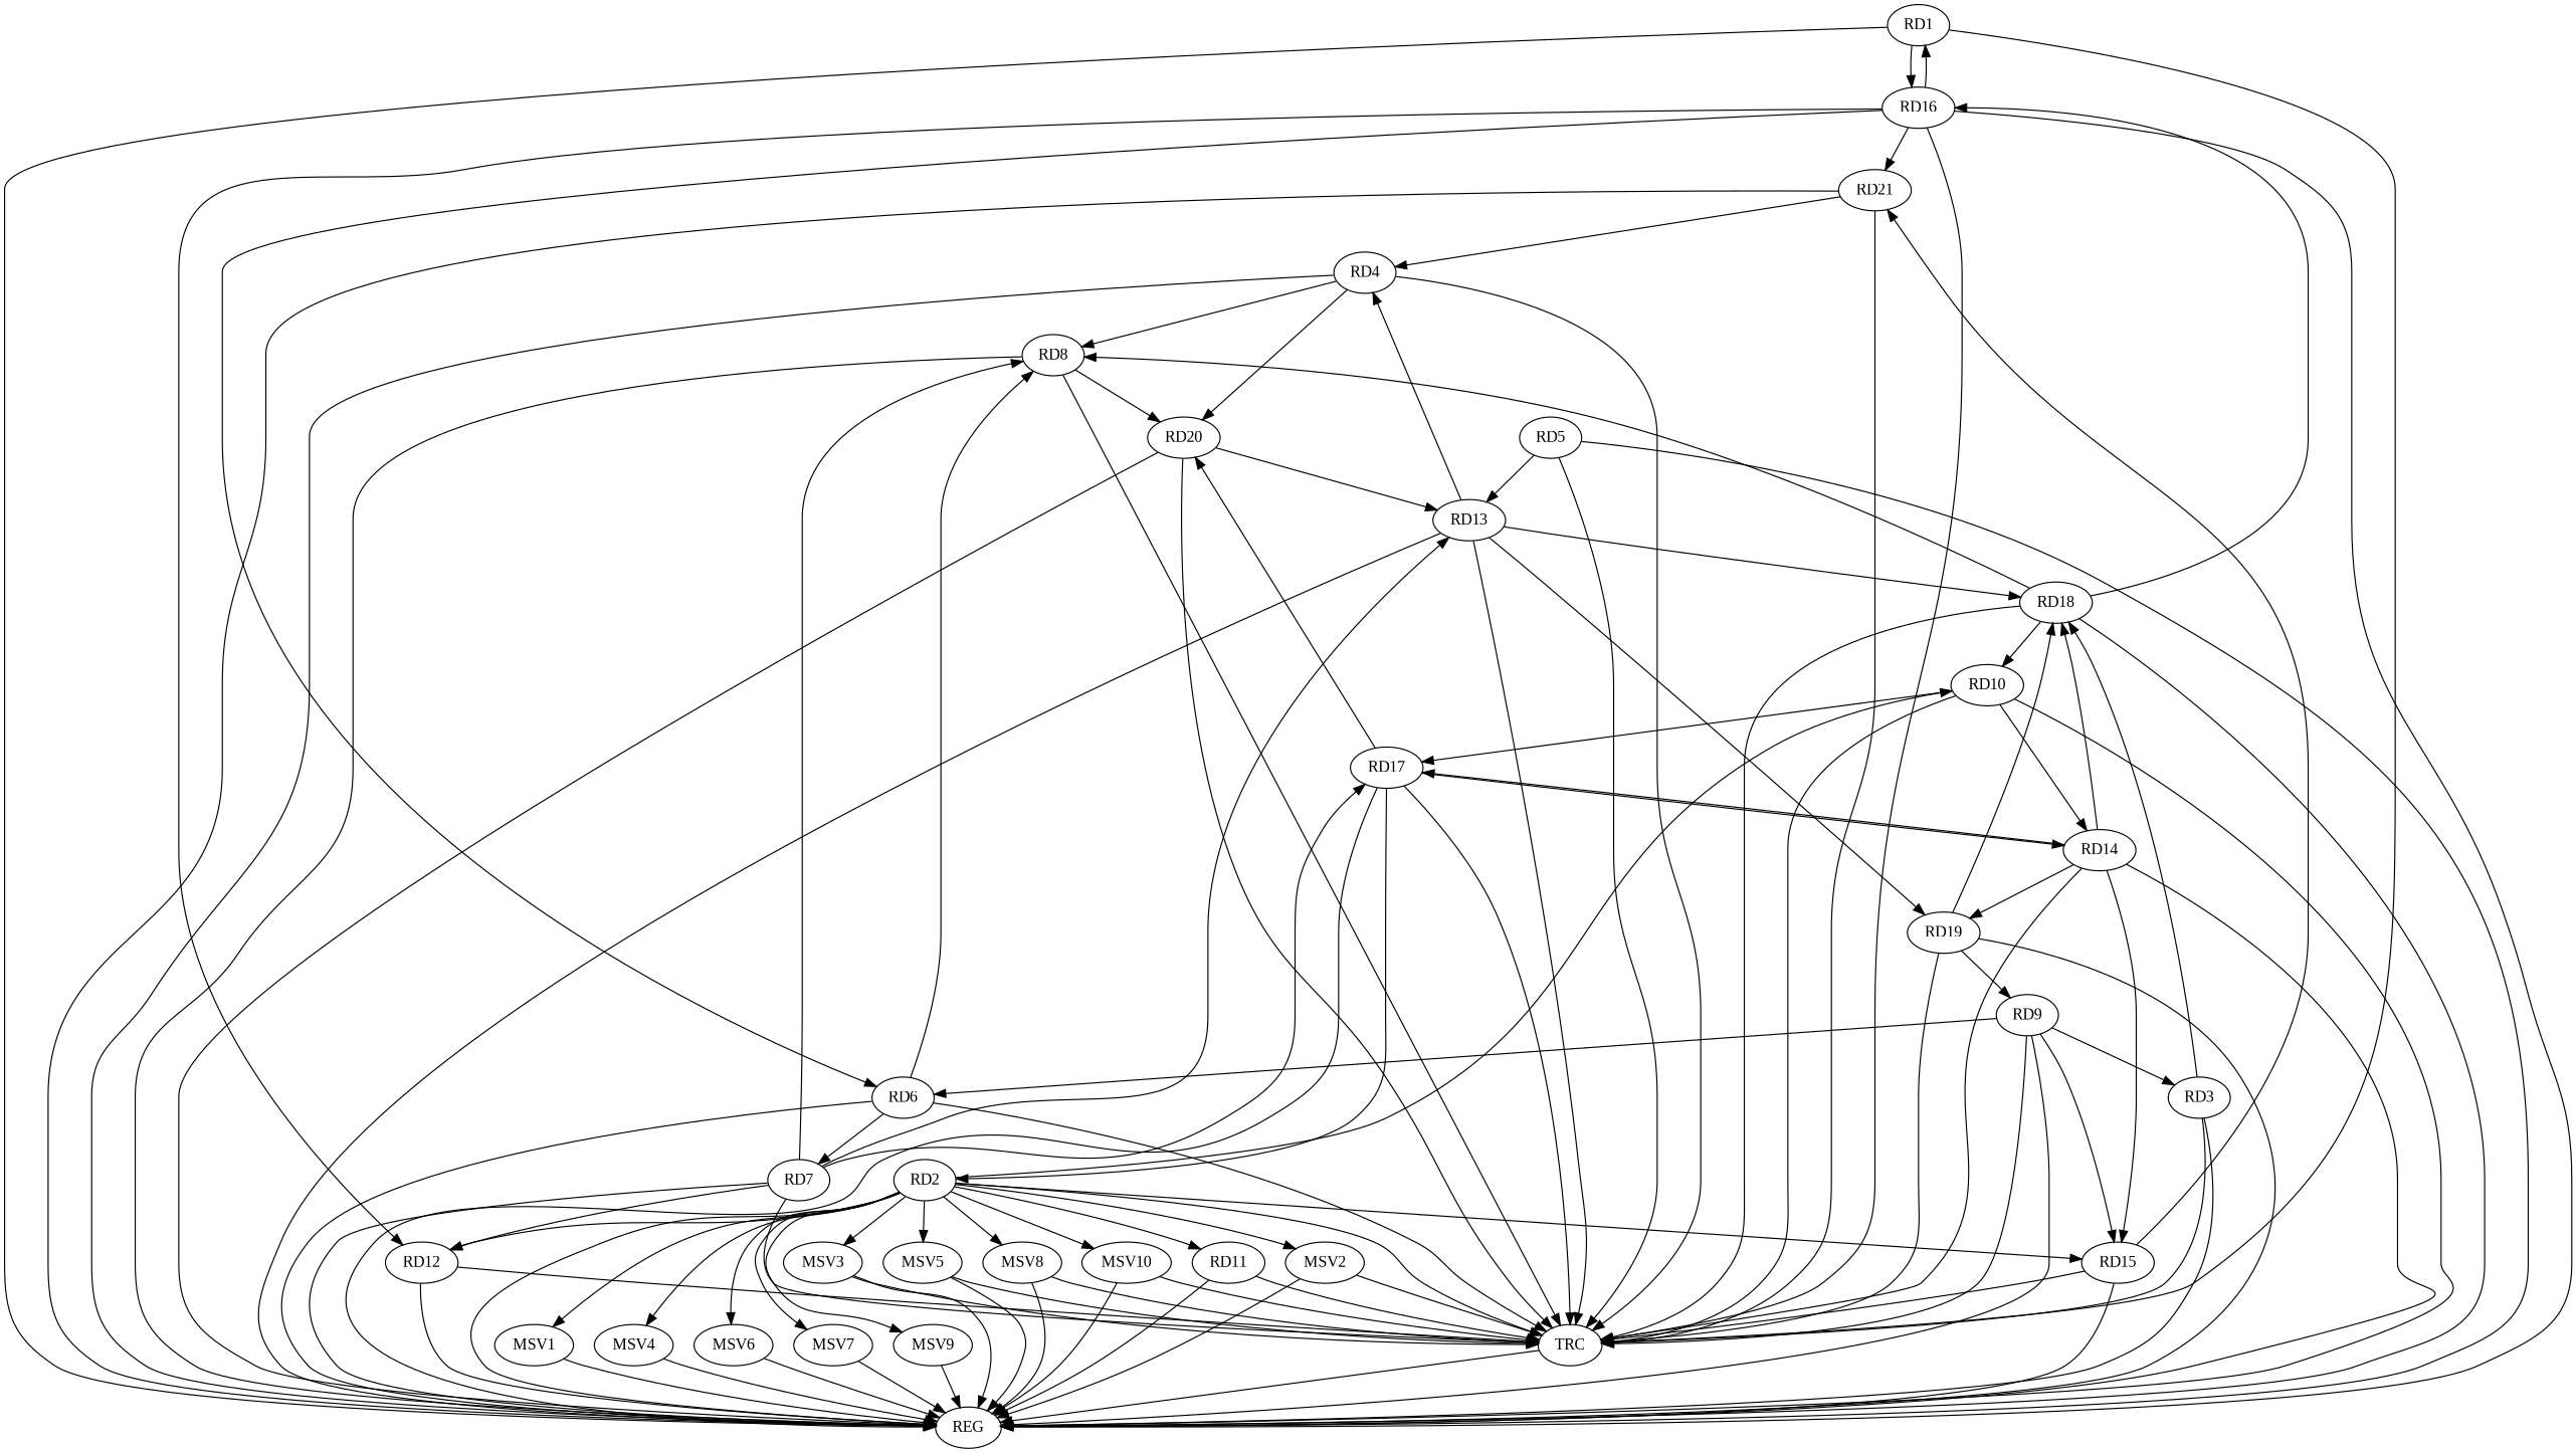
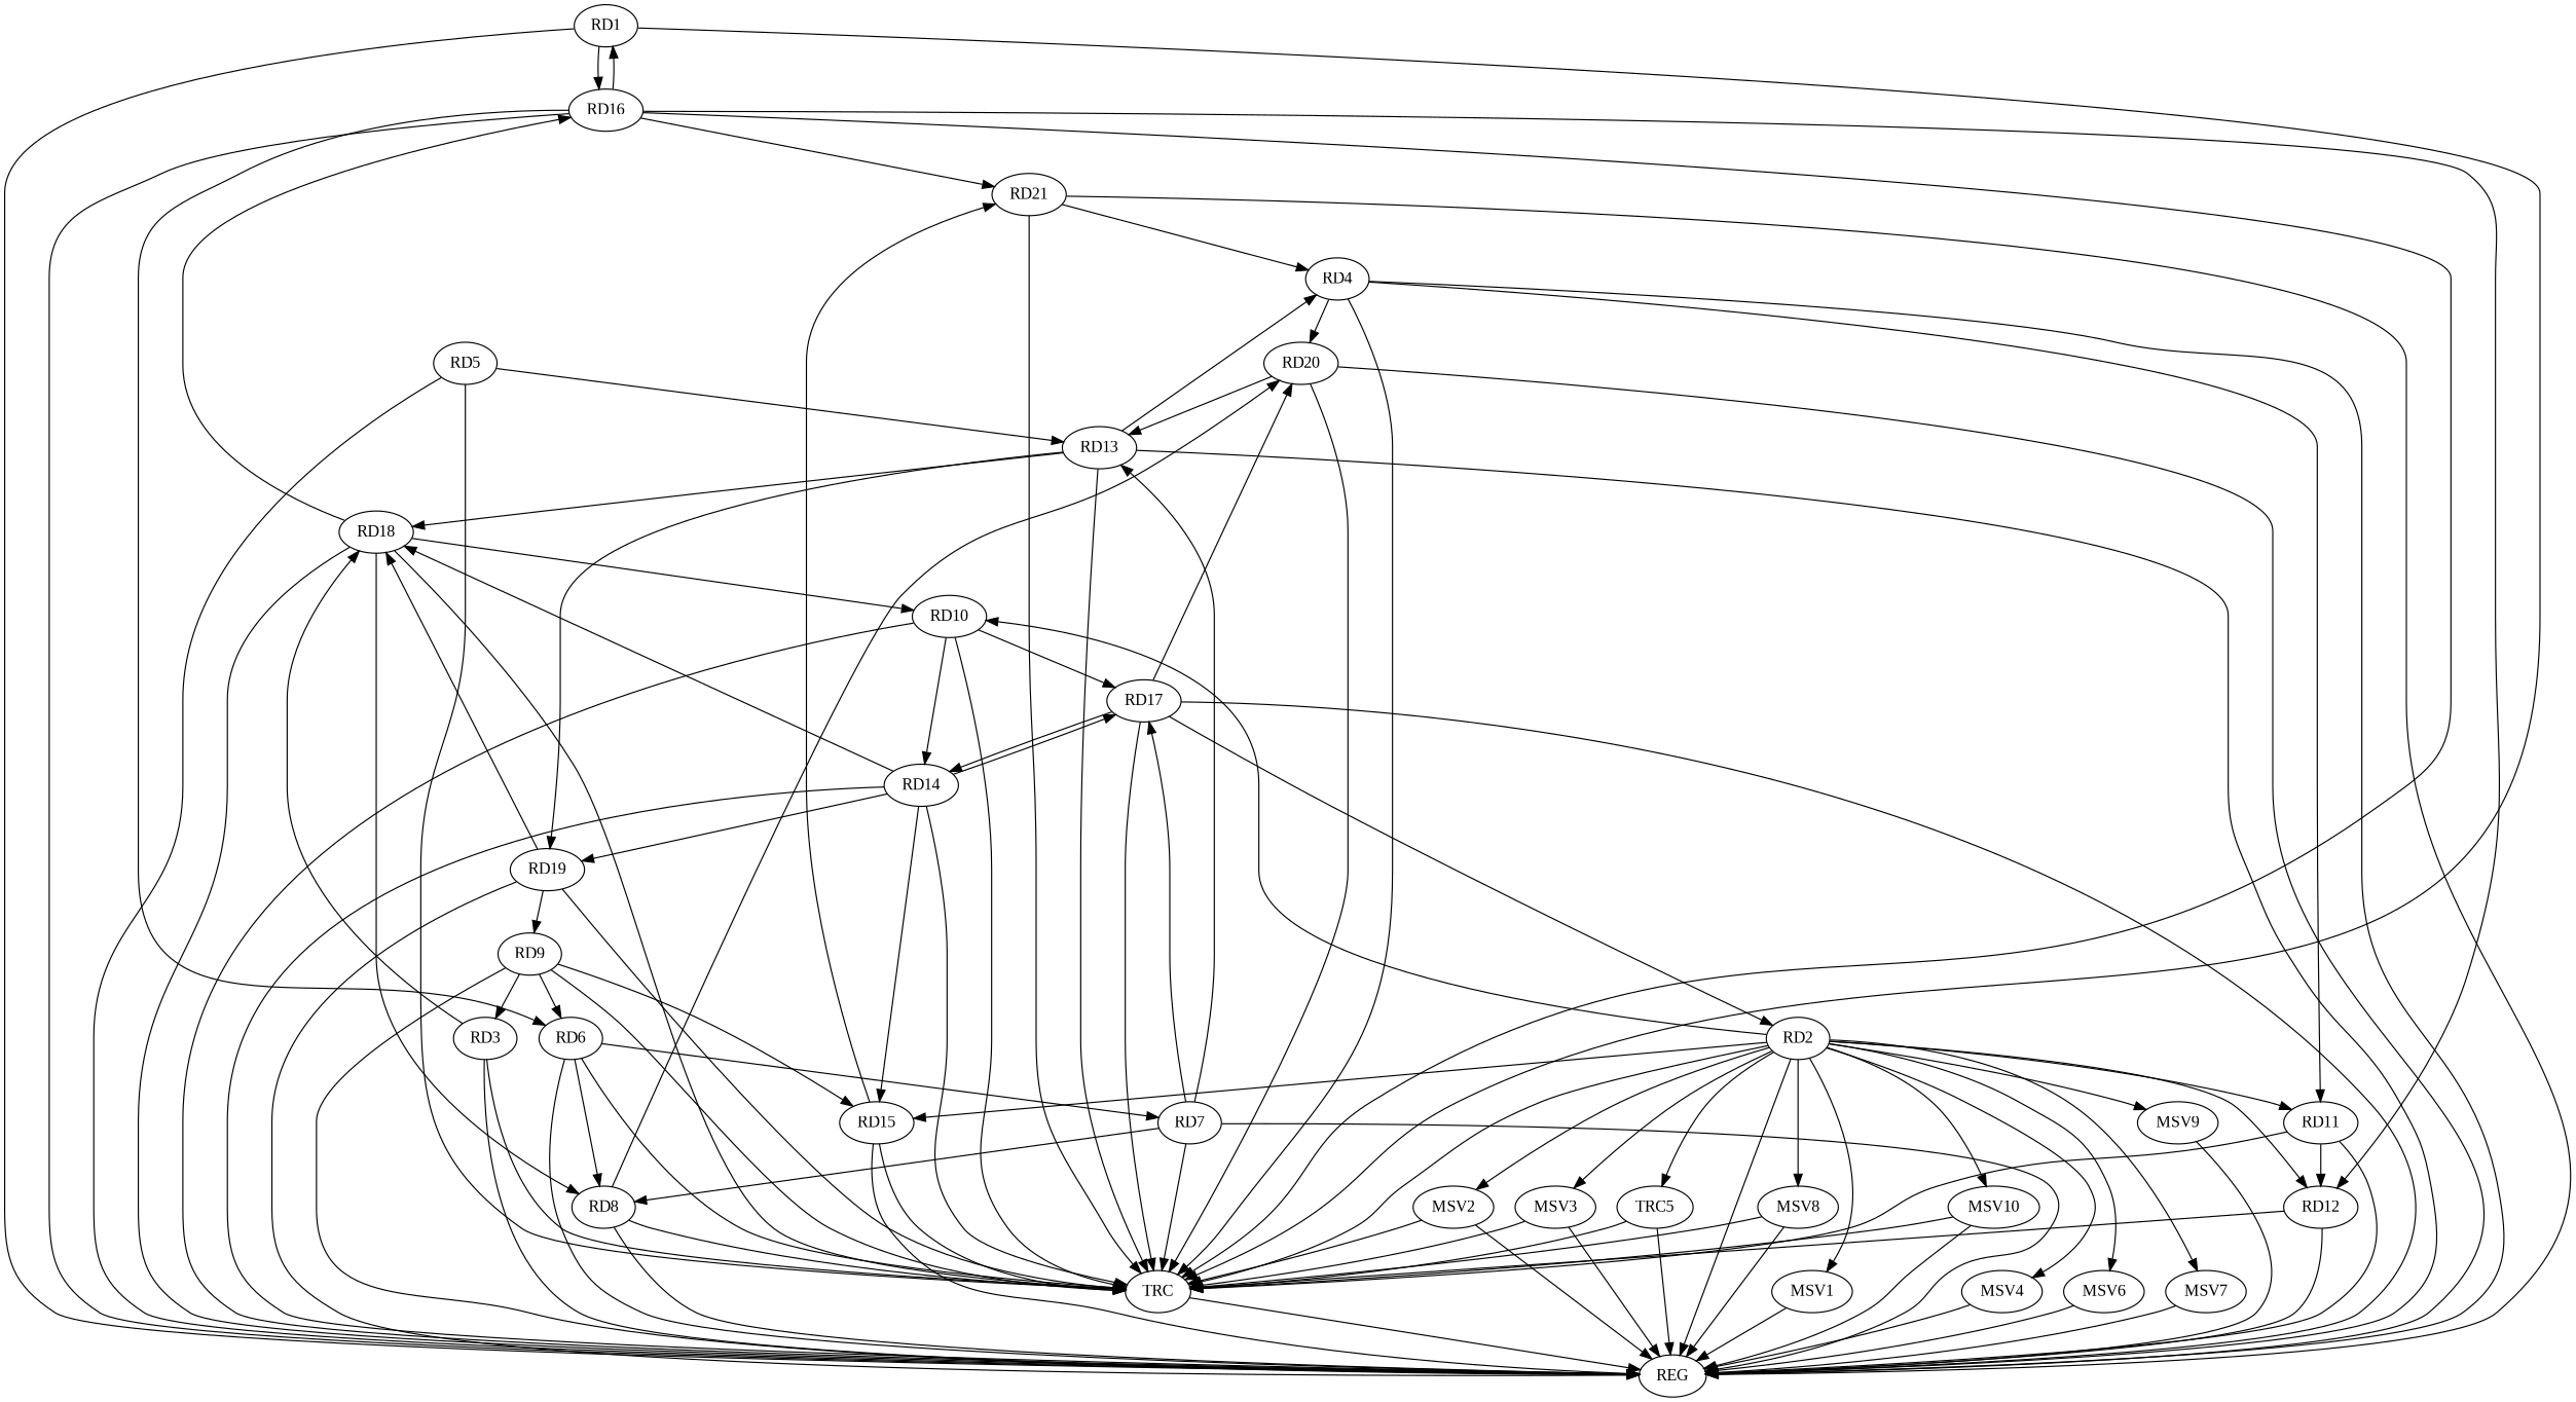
  strict digraph {
    fontname="Liberation Serif"
    node [fontname="Liberation Serif"]
    edge [fontname="Liberation Serif"]
    n1 [label=RD1]
    n2 [label=RD16]
    n3 [label=REG]
    n4 [label=TRC]
    n5 [label=RD12]
    n6 [label=RD6]
    n7 [label=RD21]
    n8 [label=RD2]
    n9 [label=RD10]
    n10 [label=RD11]
    n11 [label=RD15]
    n12 [label=MSV1]
    n13 [label=MSV2]
    n14 [label=MSV3]
    n15 [label=MSV4]
-   n16 [label=MSV5]
+   n16 [label=TRC5]
    n17 [label=MSV6]
    n18 [label=MSV7]
    n19 [label=MSV8]
    n20 [label=MSV9]
    n21 [label=MSV10]
    n22 [label=RD17]
    n23 [label=RD14]
    n24 [label=RD3]
    n25 [label=RD18]
    n26 [label=RD8]
    n27 [label=RD4]
    n28 [label=RD20]
    n29 [label=RD13]
    n30 [label=RD5]
    n31 [label=RD19]
    n32 [label=RD7]
    n33 [label=RD9]
    n1 -> n2
    n1 -> n3
    n1 -> n4
    n2 -> n1
    n2 -> n3
    n2 -> n4
    n2 -> n5
    n2 -> n6
    n2 -> n7
    n4 -> n3
    n5 -> n3
    n5 -> n4
    n6 -> n3
    n6 -> n4
    n6 -> n26
    n6 -> n32
    n7 -> n3
    n7 -> n4
    n7 -> n27
    n8 -> n3
    n8 -> n4
    n8 -> n5
    n8 -> n9
    n8 -> n10
    n8 -> n11
    n8 -> n12
    n8 -> n13
    n8 -> n14
    n8 -> n15
    n8 -> n16
    n8 -> n17
    n8 -> n18
    n8 -> n19
    n8 -> n20
    n8 -> n21
    n9 -> n3
    n9 -> n4
    n9 -> n22
    n9 -> n23
    n10 -> n3
    n10 -> n4
    n11 -> n3
    n11 -> n4
    n11 -> n7
    n12 -> n3
    n13 -> n3
    n13 -> n4
    n14 -> n3
    n14 -> n4
    n15 -> n3
    n16 -> n3
    n16 -> n4
    n17 -> n3
    n18 -> n3
    n19 -> n3
    n19 -> n4
    n20 -> n3
    n21 -> n3
    n21 -> n4
    n22 -> n3
    n22 -> n4
    n22 -> n8
    n22 -> n23
    n22 -> n28
    n23 -> n3
    n23 -> n4
    n23 -> n11
    n23 -> n22
    n23 -> n25
    n23 -> n31
    n24 -> n3
    n24 -> n4
    n24 -> n25
    n25 -> n2
    n25 -> n3
    n25 -> n4
    n25 -> n9
    n25 -> n26
    n26 -> n3
    n26 -> n4
    n26 -> n28
    n27 -> n3
    n27 -> n4
-   n27 -> n26
+   n27 -> n10
    n27 -> n28
    n28 -> n3
    n28 -> n4
    n28 -> n29
    n29 -> n3
    n29 -> n4
    n29 -> n25
    n29 -> n27
    n29 -> n31
    n30 -> n3
    n30 -> n4
    n30 -> n29
    n31 -> n3
    n31 -> n4
    n31 -> n25
    n31 -> n33
    n32 -> n3
    n32 -> n4
-   n32 -> n5
+   n10 -> n5
    n32 -> n22
    n32 -> n26
    n32 -> n29
    n33 -> n3
    n33 -> n4
    n33 -> n6
    n33 -> n11
    n33 -> n24
  }
